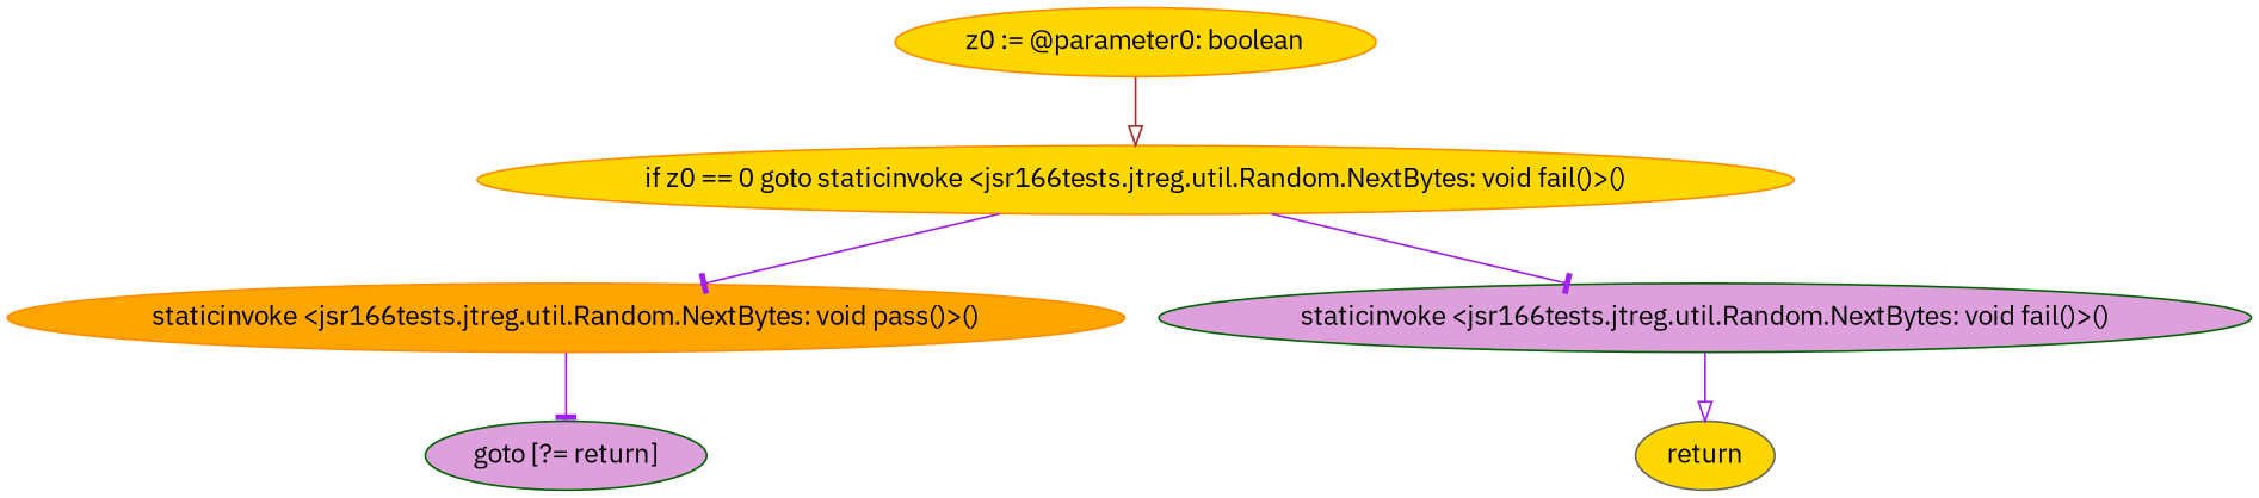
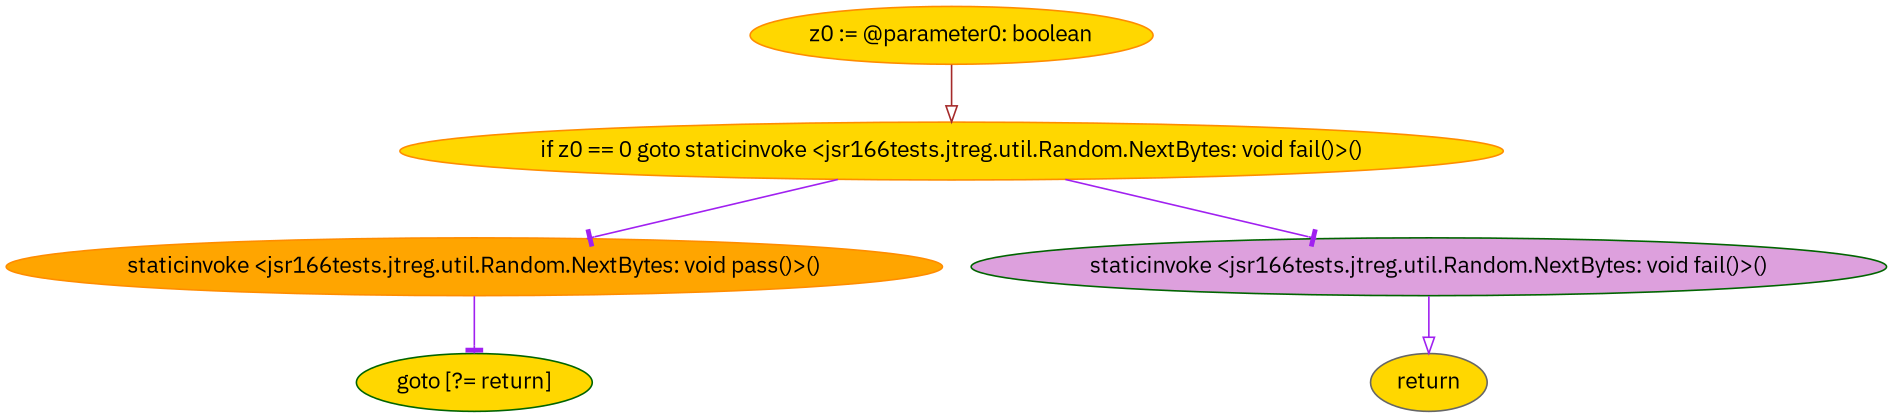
  digraph {
    fontname="IBM Plex Sans"
    node [color=darkorange fillcolor=gold fontname="IBM Plex Sans" style=filled]
    edge [arrowhead=tee color=purple fontname="IBM Plex Sans"]
    "z0 := @parameter0: boolean"
    "if z0 == 0 goto staticinvoke <jsr166tests.jtreg.util.Random.NextBytes: void fail()>()"
    "staticinvoke <jsr166tests.jtreg.util.Random.NextBytes: void pass()>()" [fillcolor=orange]
    "staticinvoke <jsr166tests.jtreg.util.Random.NextBytes: void fail()>()" [color=darkgreen fillcolor=plum]
-   "goto [?= return]" [color=darkgreen fillcolor=plum]
+   "goto [?= return]" [color=darkgreen]
    return [color=gray40]
    "z0 := @parameter0: boolean" -> "if z0 == 0 goto staticinvoke <jsr166tests.jtreg.util.Random.NextBytes: void fail()>()" [arrowhead=onormal color=brown]
    "if z0 == 0 goto staticinvoke <jsr166tests.jtreg.util.Random.NextBytes: void fail()>()" -> "staticinvoke <jsr166tests.jtreg.util.Random.NextBytes: void pass()>()"
    "if z0 == 0 goto staticinvoke <jsr166tests.jtreg.util.Random.NextBytes: void fail()>()" -> "staticinvoke <jsr166tests.jtreg.util.Random.NextBytes: void fail()>()"
    "staticinvoke <jsr166tests.jtreg.util.Random.NextBytes: void pass()>()" -> "goto [?= return]"
    "staticinvoke <jsr166tests.jtreg.util.Random.NextBytes: void fail()>()" -> return [arrowhead=onormal]
  }
